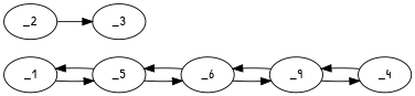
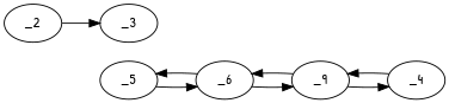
  digraph {
    fontname="Patrick Hand"
    rankdir=LR
    node [fontname="Patrick Hand"]
    edge [fontname="Patrick Hand"]
-   _1 [x=68.000000 y=57.000000]
    _5 [x=67.000000 y=73.000000]
    _6 [x=58.000000 y=83.000000]
    n4 [label=_9 x=63.000000 y=98.000000]
    _2 [x=149.000000 y=91.000000]
    _3 [x=146.000000 y=109.000000]
    _4 [x=55.000000 y=111.000000]
-   _1 -> _5 [angle=1.633215 orient=0.998053]
-   _5 -> _1 [angle=-1.508378 orient=-0.998053]
    _5 -> _6 [angle=2.303611 orient=0.743294]
    _6 -> _5 [angle=-0.837981 orient=-0.743294]
    _6 -> n4 [angle=1.249046 orient=0.948683]
    n4 -> _6 [angle=-1.892547 orient=-0.948683]
    n4 -> _4 [angle=2.122451 orient=0.851658]
    _2 -> _3 [angle=1.735945 orient=0.986394]
    _4 -> n4 [angle=-1.019141 orient=-0.851658]
  }
